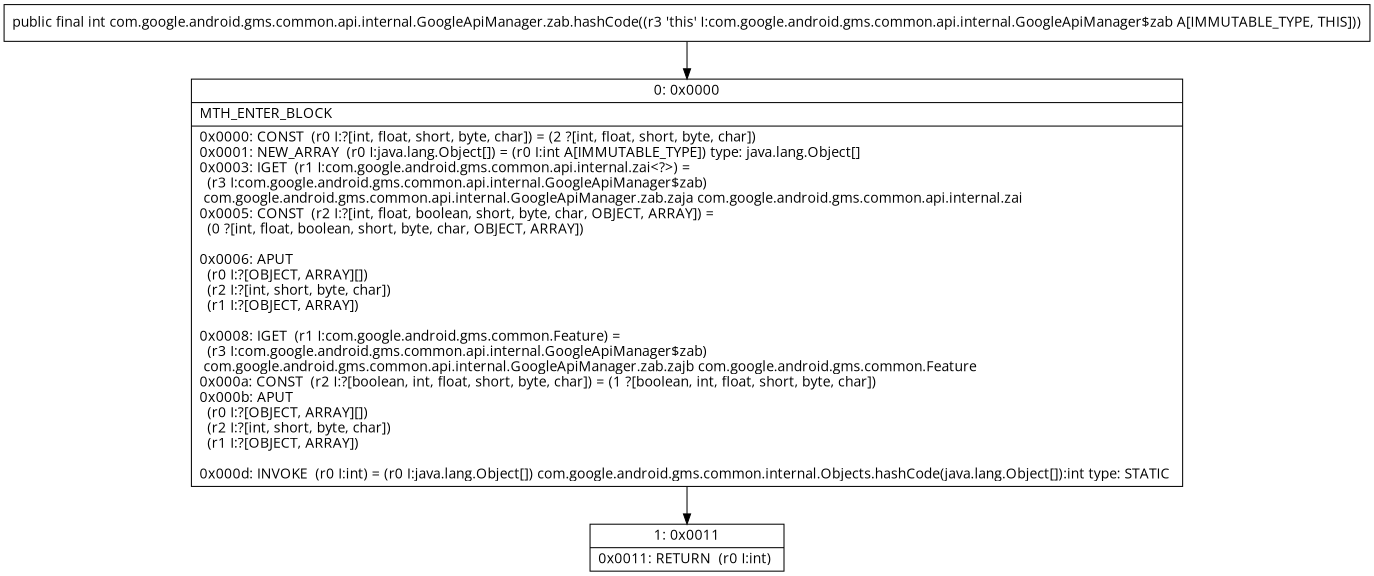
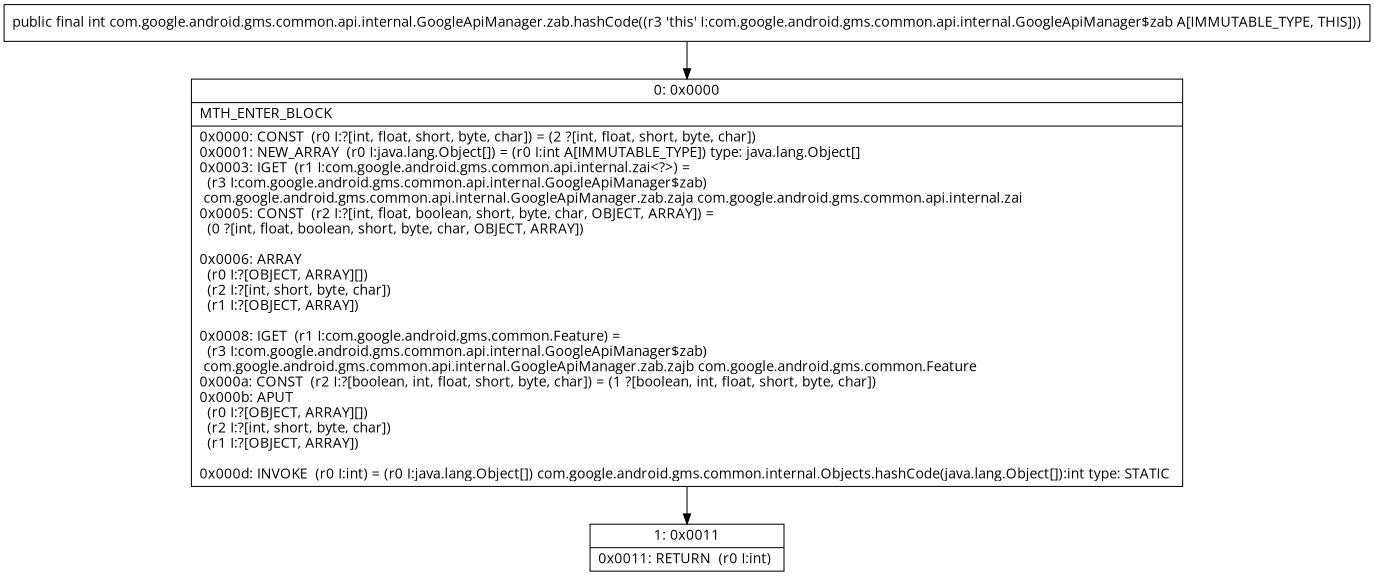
  digraph {
    fontname="Open Sans"
    node [shape=record fontname="Open Sans"]
    edge [fontname="Open Sans"]
-   n1 [label="{0\:\ 0x0000|MTH_ENTER_BLOCK\l|0x0000: CONST  (r0 I:?[int, float, short, byte, char]) = (2 ?[int, float, short, byte, char]) \l0x0001: NEW_ARRAY  (r0 I:java.lang.Object[]) = (r0 I:int A[IMMUTABLE_TYPE]) type: java.lang.Object[] \l0x0003: IGET  (r1 I:com.google.android.gms.common.api.internal.zai\<?\>) = \l  (r3 I:com.google.android.gms.common.api.internal.GoogleApiManager$zab)\l com.google.android.gms.common.api.internal.GoogleApiManager.zab.zaja com.google.android.gms.common.api.internal.zai \l0x0005: CONST  (r2 I:?[int, float, boolean, short, byte, char, OBJECT, ARRAY]) = \l  (0 ?[int, float, boolean, short, byte, char, OBJECT, ARRAY])\l \l0x0006: APUT  \l  (r0 I:?[OBJECT, ARRAY][])\l  (r2 I:?[int, short, byte, char])\l  (r1 I:?[OBJECT, ARRAY])\l \l0x0008: IGET  (r1 I:com.google.android.gms.common.Feature) = \l  (r3 I:com.google.android.gms.common.api.internal.GoogleApiManager$zab)\l com.google.android.gms.common.api.internal.GoogleApiManager.zab.zajb com.google.android.gms.common.Feature \l0x000a: CONST  (r2 I:?[boolean, int, float, short, byte, char]) = (1 ?[boolean, int, float, short, byte, char]) \l0x000b: APUT  \l  (r0 I:?[OBJECT, ARRAY][])\l  (r2 I:?[int, short, byte, char])\l  (r1 I:?[OBJECT, ARRAY])\l \l0x000d: INVOKE  (r0 I:int) = (r0 I:java.lang.Object[]) com.google.android.gms.common.internal.Objects.hashCode(java.lang.Object[]):int type: STATIC \l}"]
+   n1 [label="{0\:\ 0x0000|MTH_ENTER_BLOCK\l|0x0000: CONST  (r0 I:?[int, float, short, byte, char]) = (2 ?[int, float, short, byte, char]) \l0x0001: NEW_ARRAY  (r0 I:java.lang.Object[]) = (r0 I:int A[IMMUTABLE_TYPE]) type: java.lang.Object[] \l0x0003: IGET  (r1 I:com.google.android.gms.common.api.internal.zai\<?\>) = \l  (r3 I:com.google.android.gms.common.api.internal.GoogleApiManager$zab)\l com.google.android.gms.common.api.internal.GoogleApiManager.zab.zaja com.google.android.gms.common.api.internal.zai \l0x0005: CONST  (r2 I:?[int, float, boolean, short, byte, char, OBJECT, ARRAY]) = \l  (0 ?[int, float, boolean, short, byte, char, OBJECT, ARRAY])\l \l0x0006: ARRAY  \l  (r0 I:?[OBJECT, ARRAY][])\l  (r2 I:?[int, short, byte, char])\l  (r1 I:?[OBJECT, ARRAY])\l \l0x0008: IGET  (r1 I:com.google.android.gms.common.Feature) = \l  (r3 I:com.google.android.gms.common.api.internal.GoogleApiManager$zab)\l com.google.android.gms.common.api.internal.GoogleApiManager.zab.zajb com.google.android.gms.common.Feature \l0x000a: CONST  (r2 I:?[boolean, int, float, short, byte, char]) = (1 ?[boolean, int, float, short, byte, char]) \l0x000b: APUT  \l  (r0 I:?[OBJECT, ARRAY][])\l  (r2 I:?[int, short, byte, char])\l  (r1 I:?[OBJECT, ARRAY])\l \l0x000d: INVOKE  (r0 I:int) = (r0 I:java.lang.Object[]) com.google.android.gms.common.internal.Objects.hashCode(java.lang.Object[]):int type: STATIC \l}"]
    n2 [label="{1\:\ 0x0011|0x0011: RETURN  (r0 I:int) \l}"]
    n3 [label="{public final int com.google.android.gms.common.api.internal.GoogleApiManager.zab.hashCode((r3 'this' I:com.google.android.gms.common.api.internal.GoogleApiManager$zab A[IMMUTABLE_TYPE, THIS])) }"]
    n1 -> n2
    n3 -> n1
  }
